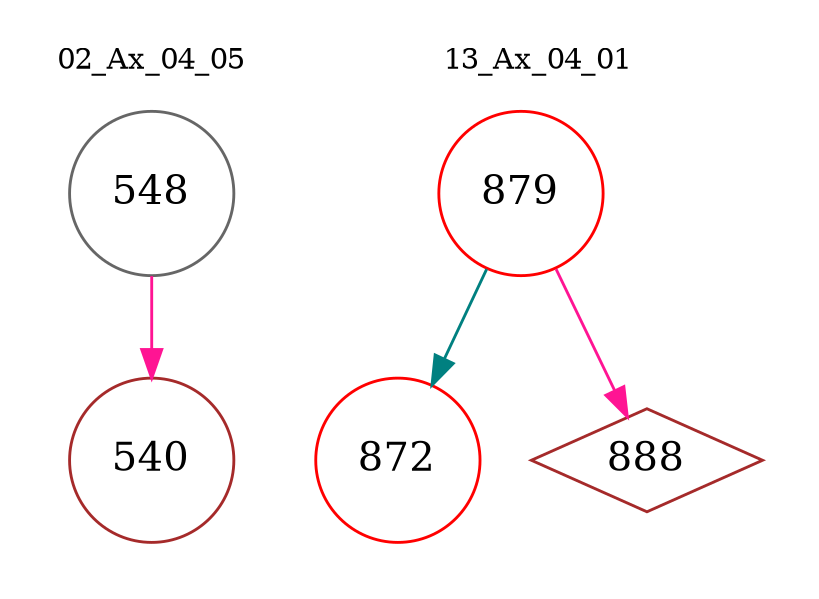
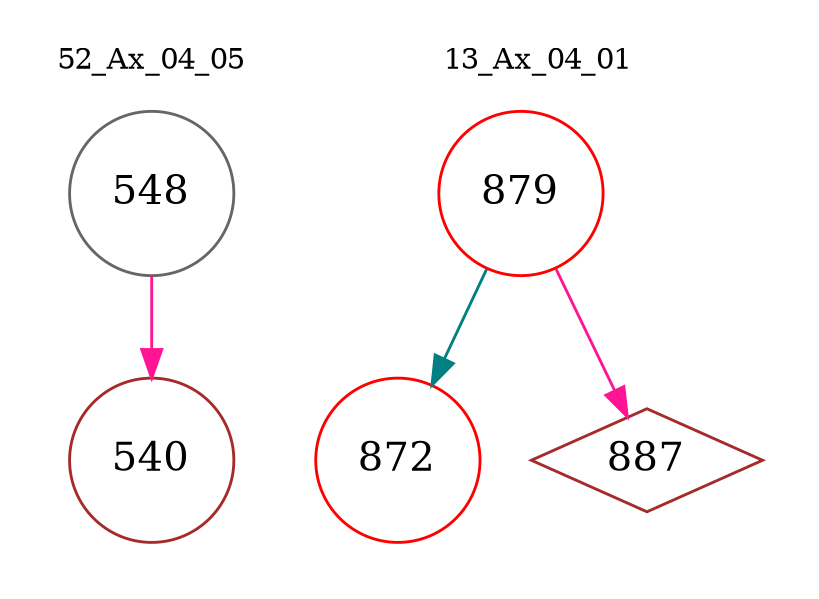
  digraph {
    node [color=brown shape=circle]
    edge [color=deeppink style=solid]
    n1 [color=gray40 label=548]
    n2 [label=540]
    n3 [color=red label=879]
    n4 [color=red label=872]
-   n5 [label=888 shape=diamond]
+   n5 [label=887 shape=diamond]
    subgraph cluster_1 {
      color=white
      fontsize=10
-     label="02_Ax_04_05"
+     label="52_Ax_04_05"
      n1
      n2
    }
    subgraph cluster_2 {
      color=white
      fontsize=10
      label="13_Ax_04_01"
      n3
      n4
      n5
    }
    n1 -> n2
    n3 -> n4 [color=teal]
    n3 -> n5
  }
